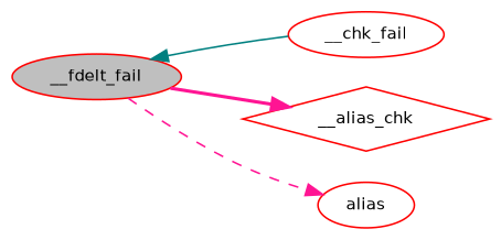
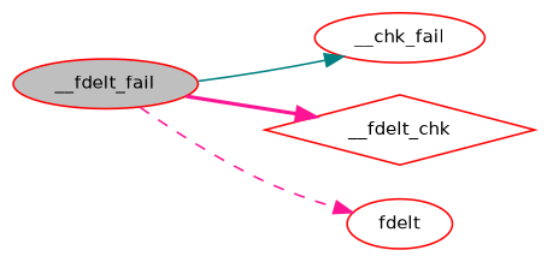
  digraph {
    rankdir=LR
    node [color=red fillcolor=white fontname=Helvetica fontsize=10 shape=ellipse style=filled]
    edge [color=deeppink fontname=Helvetica fontsize=10 labelfontname=Helvetica labelfontsize=10]
    n1 [fillcolor=grey75 fontcolor=black height=0.2 label=__fdelt_fail width=0.4]
    n2 [height=0.2 label=__chk_fail width=0.4]
-   n3 [height=0.2 label=__alias_chk shape=diamond width=0.4]
-   n4 [height=0.2 label=alias width=0.4]
-   n2 -> n1 [color=teal style=solid]
+   n3 [height=0.2 label=__fdelt_chk shape=diamond width=0.4]
+   n4 [height=0.2 label=fdelt width=0.4]
+   n1 -> n2 [color=teal style=solid]
    n1 -> n3 [style=bold]
    n1 -> n4 [style=dashed]
  }
